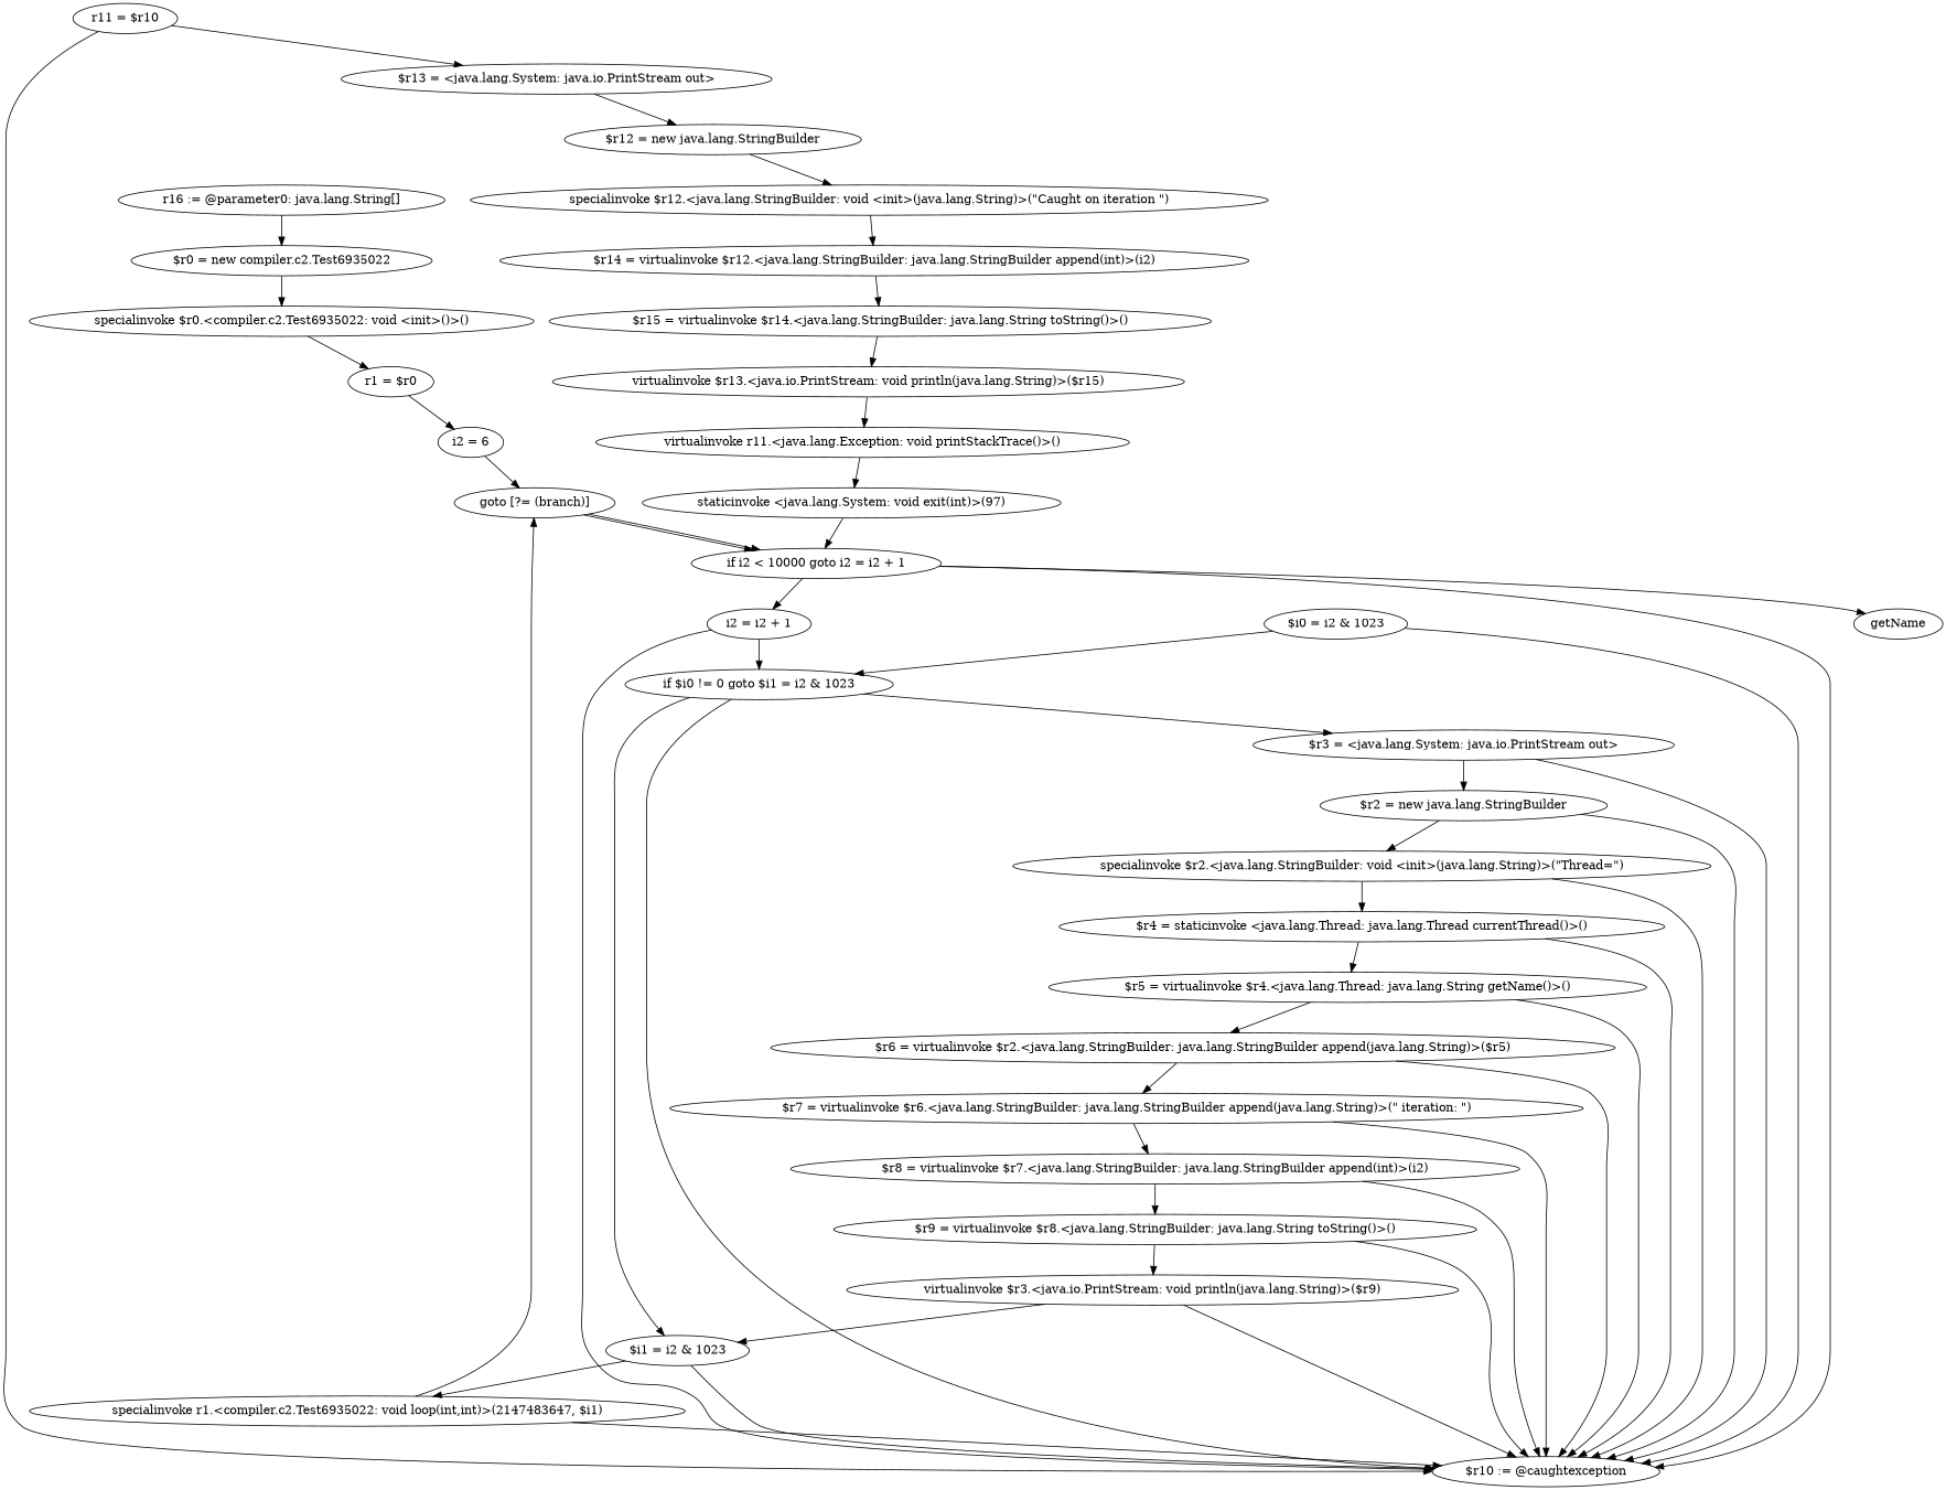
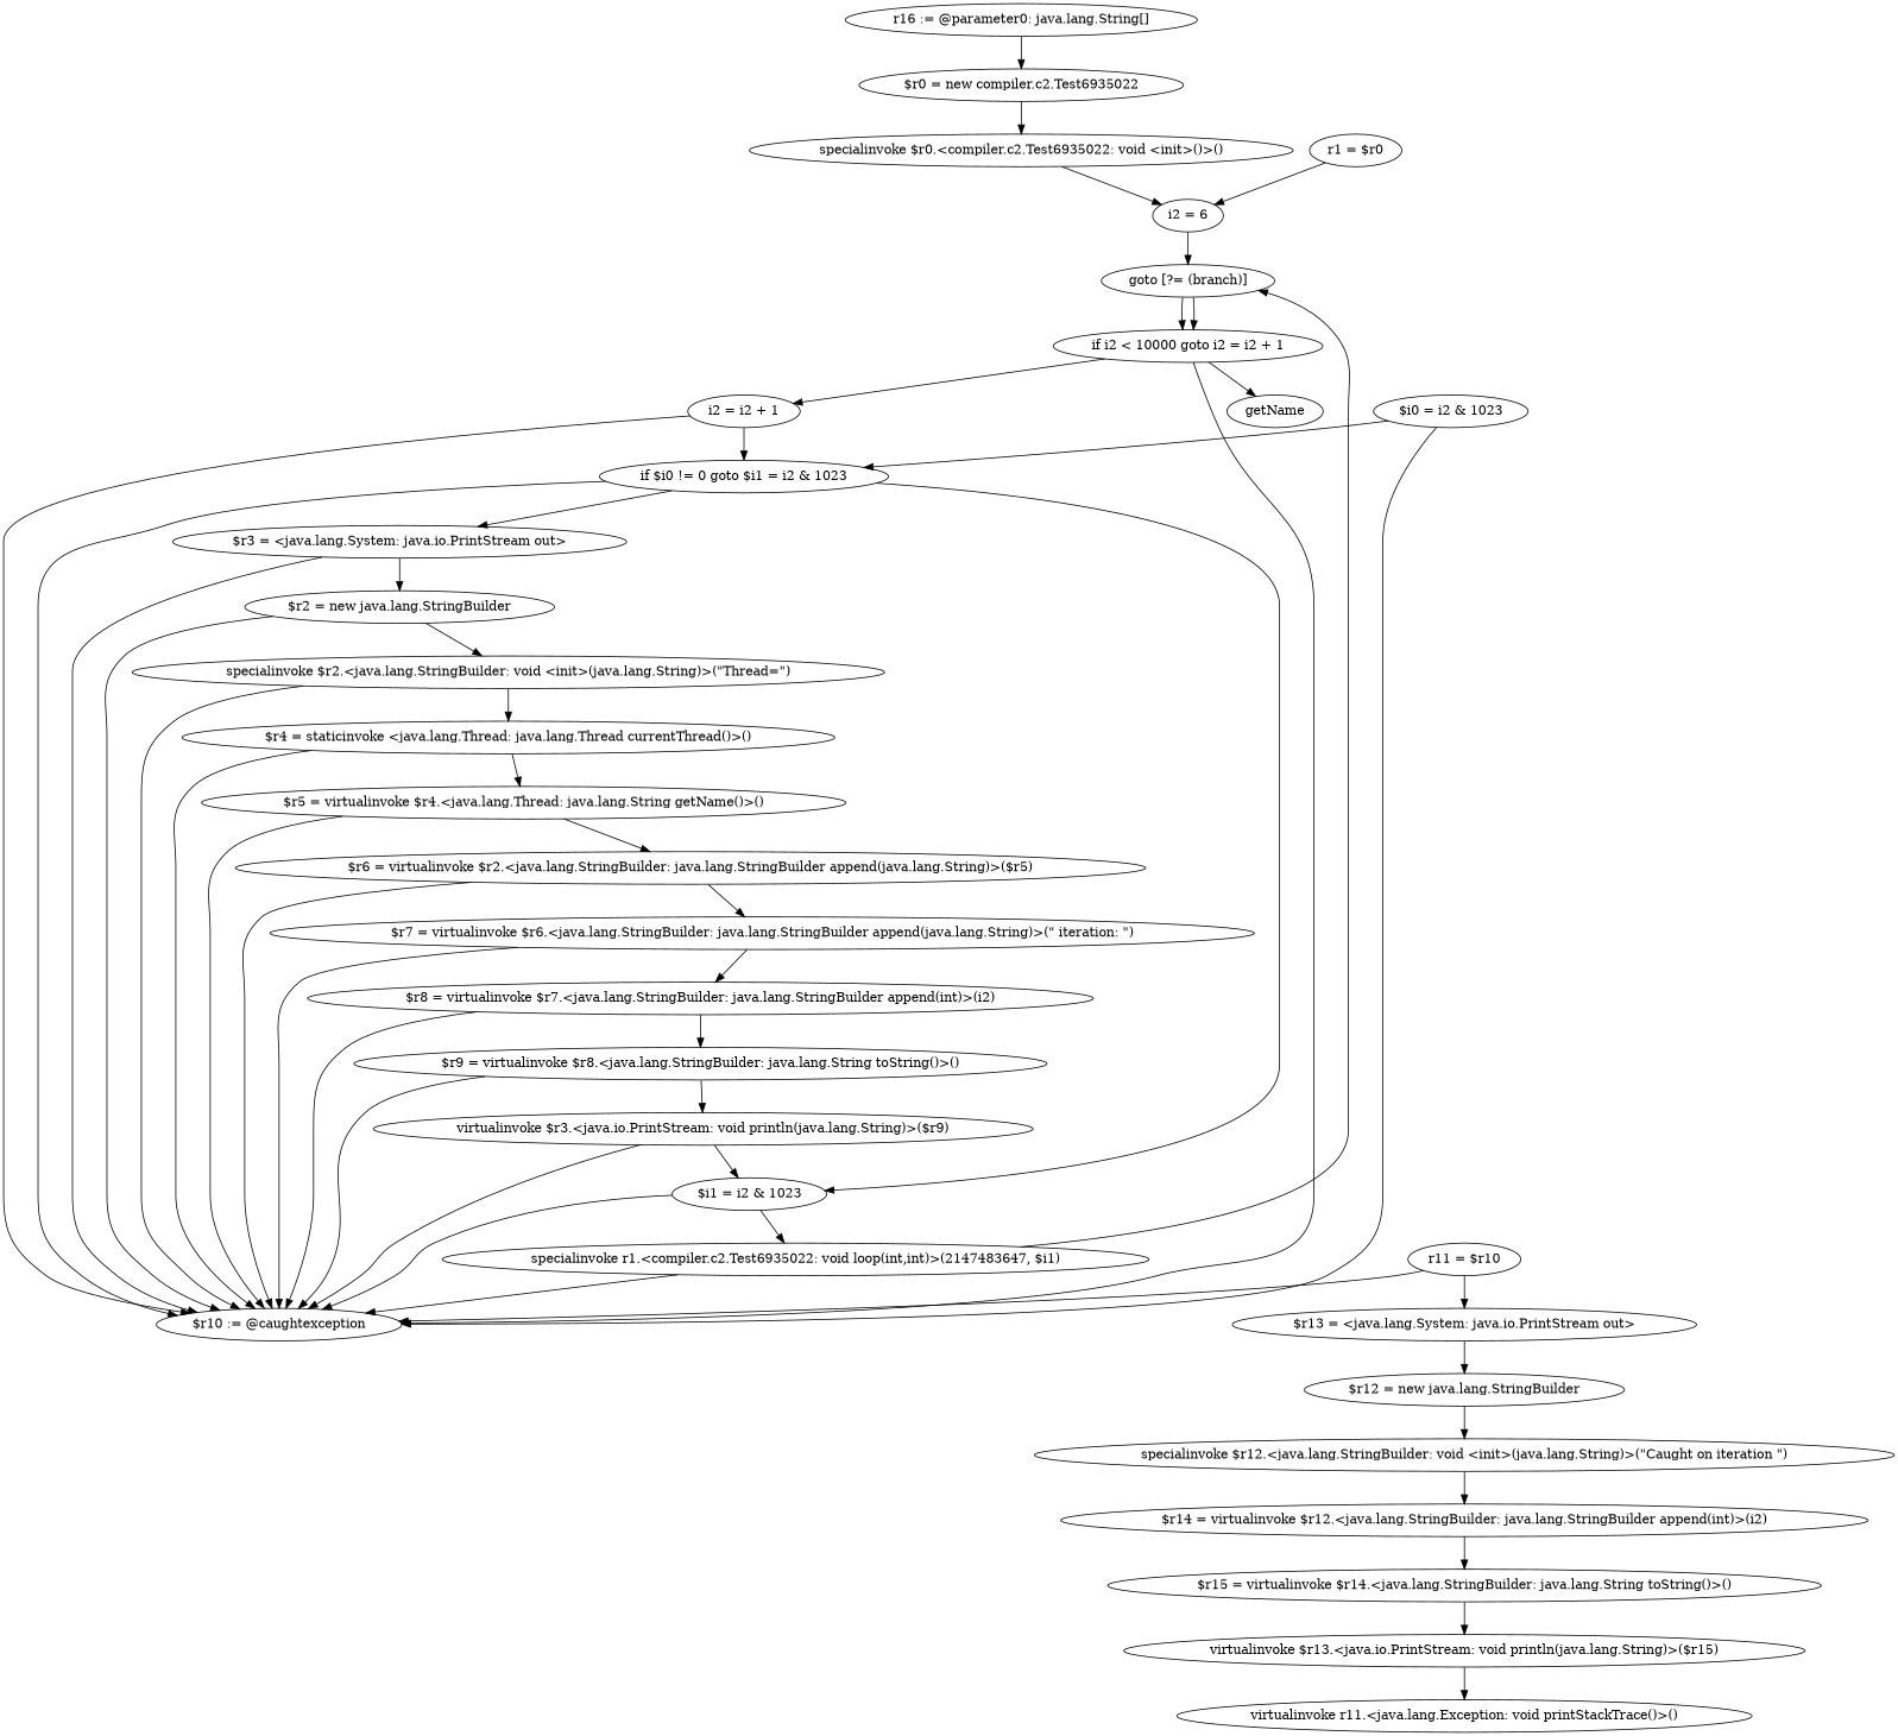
  digraph {
    "r16 := @parameter0: java.lang.String[]"
    "$r0 = new compiler.c2.Test6935022"
    "specialinvoke $r0.<compiler.c2.Test6935022: void <init>()>()"
    "r1 = $r0"
    n5 [label="i2 = 6"]
    "goto [?= (branch)]"
    "if i2 < 10000 goto i2 = i2 + 1"
    "i2 = i2 + 1"
    "$r10 := @caughtexception"
    n10 [label=getName]
    "if $i0 != 0 goto $i1 = i2 & 1023"
    "$i0 = i2 & 1023"
    "$r3 = <java.lang.System: java.io.PrintStream out>"
    "$i1 = i2 & 1023"
    "$r2 = new java.lang.StringBuilder"
    "specialinvoke r1.<compiler.c2.Test6935022: void loop(int,int)>(2147483647, $i1)"
    "specialinvoke $r2.<java.lang.StringBuilder: void <init>(java.lang.String)>(\"Thread=\")"
    "$r4 = staticinvoke <java.lang.Thread: java.lang.Thread currentThread()>()"
    "$r5 = virtualinvoke $r4.<java.lang.Thread: java.lang.String getName()>()"
    "$r6 = virtualinvoke $r2.<java.lang.StringBuilder: java.lang.StringBuilder append(java.lang.String)>($r5)"
    "$r7 = virtualinvoke $r6.<java.lang.StringBuilder: java.lang.StringBuilder append(java.lang.String)>(\" iteration: \")"
    "$r8 = virtualinvoke $r7.<java.lang.StringBuilder: java.lang.StringBuilder append(int)>(i2)"
    "$r9 = virtualinvoke $r8.<java.lang.StringBuilder: java.lang.String toString()>()"
    "virtualinvoke $r3.<java.io.PrintStream: void println(java.lang.String)>($r9)"
    "r11 = $r10"
    "$r13 = <java.lang.System: java.io.PrintStream out>"
    "$r12 = new java.lang.StringBuilder"
    "specialinvoke $r12.<java.lang.StringBuilder: void <init>(java.lang.String)>(\"Caught on iteration \")"
    "$r14 = virtualinvoke $r12.<java.lang.StringBuilder: java.lang.StringBuilder append(int)>(i2)"
    "$r15 = virtualinvoke $r14.<java.lang.StringBuilder: java.lang.String toString()>()"
    "virtualinvoke $r13.<java.io.PrintStream: void println(java.lang.String)>($r15)"
    "virtualinvoke r11.<java.lang.Exception: void printStackTrace()>()"
-   "staticinvoke <java.lang.System: void exit(int)>(97)"
    "r16 := @parameter0: java.lang.String[]" -> "$r0 = new compiler.c2.Test6935022"
    "$r0 = new compiler.c2.Test6935022" -> "specialinvoke $r0.<compiler.c2.Test6935022: void <init>()>()"
-   "specialinvoke $r0.<compiler.c2.Test6935022: void <init>()>()" -> "r1 = $r0"
+   "specialinvoke $r0.<compiler.c2.Test6935022: void <init>()>()" -> n5
    "r1 = $r0" -> n5
    n5 -> "goto [?= (branch)]"
    "goto [?= (branch)]" -> "if i2 < 10000 goto i2 = i2 + 1"
    "goto [?= (branch)]" -> "if i2 < 10000 goto i2 = i2 + 1"
    "if i2 < 10000 goto i2 = i2 + 1" -> "i2 = i2 + 1"
    "if i2 < 10000 goto i2 = i2 + 1" -> "$r10 := @caughtexception"
    "if i2 < 10000 goto i2 = i2 + 1" -> n10
    "i2 = i2 + 1" -> "$r10 := @caughtexception"
    "i2 = i2 + 1" -> "if $i0 != 0 goto $i1 = i2 & 1023"
    "if $i0 != 0 goto $i1 = i2 & 1023" -> "$r10 := @caughtexception"
    "if $i0 != 0 goto $i1 = i2 & 1023" -> "$r3 = <java.lang.System: java.io.PrintStream out>"
    "if $i0 != 0 goto $i1 = i2 & 1023" -> "$i1 = i2 & 1023"
    "$i0 = i2 & 1023" -> "$r10 := @caughtexception"
    "$i0 = i2 & 1023" -> "if $i0 != 0 goto $i1 = i2 & 1023"
    "$r3 = <java.lang.System: java.io.PrintStream out>" -> "$r10 := @caughtexception"
    "$r3 = <java.lang.System: java.io.PrintStream out>" -> "$r2 = new java.lang.StringBuilder"
    "$i1 = i2 & 1023" -> "$r10 := @caughtexception"
    "$i1 = i2 & 1023" -> "specialinvoke r1.<compiler.c2.Test6935022: void loop(int,int)>(2147483647, $i1)"
    "$r2 = new java.lang.StringBuilder" -> "$r10 := @caughtexception"
    "$r2 = new java.lang.StringBuilder" -> "specialinvoke $r2.<java.lang.StringBuilder: void <init>(java.lang.String)>(\"Thread=\")"
    "specialinvoke r1.<compiler.c2.Test6935022: void loop(int,int)>(2147483647, $i1)" -> "goto [?= (branch)]"
    "specialinvoke r1.<compiler.c2.Test6935022: void loop(int,int)>(2147483647, $i1)" -> "$r10 := @caughtexception"
    "specialinvoke $r2.<java.lang.StringBuilder: void <init>(java.lang.String)>(\"Thread=\")" -> "$r10 := @caughtexception"
    "specialinvoke $r2.<java.lang.StringBuilder: void <init>(java.lang.String)>(\"Thread=\")" -> "$r4 = staticinvoke <java.lang.Thread: java.lang.Thread currentThread()>()"
    "$r4 = staticinvoke <java.lang.Thread: java.lang.Thread currentThread()>()" -> "$r10 := @caughtexception"
    "$r4 = staticinvoke <java.lang.Thread: java.lang.Thread currentThread()>()" -> "$r5 = virtualinvoke $r4.<java.lang.Thread: java.lang.String getName()>()"
    "$r5 = virtualinvoke $r4.<java.lang.Thread: java.lang.String getName()>()" -> "$r10 := @caughtexception"
    "$r5 = virtualinvoke $r4.<java.lang.Thread: java.lang.String getName()>()" -> "$r6 = virtualinvoke $r2.<java.lang.StringBuilder: java.lang.StringBuilder append(java.lang.String)>($r5)"
    "$r6 = virtualinvoke $r2.<java.lang.StringBuilder: java.lang.StringBuilder append(java.lang.String)>($r5)" -> "$r10 := @caughtexception"
    "$r6 = virtualinvoke $r2.<java.lang.StringBuilder: java.lang.StringBuilder append(java.lang.String)>($r5)" -> "$r7 = virtualinvoke $r6.<java.lang.StringBuilder: java.lang.StringBuilder append(java.lang.String)>(\" iteration: \")"
    "$r7 = virtualinvoke $r6.<java.lang.StringBuilder: java.lang.StringBuilder append(java.lang.String)>(\" iteration: \")" -> "$r10 := @caughtexception"
    "$r7 = virtualinvoke $r6.<java.lang.StringBuilder: java.lang.StringBuilder append(java.lang.String)>(\" iteration: \")" -> "$r8 = virtualinvoke $r7.<java.lang.StringBuilder: java.lang.StringBuilder append(int)>(i2)"
    "$r8 = virtualinvoke $r7.<java.lang.StringBuilder: java.lang.StringBuilder append(int)>(i2)" -> "$r10 := @caughtexception"
    "$r8 = virtualinvoke $r7.<java.lang.StringBuilder: java.lang.StringBuilder append(int)>(i2)" -> "$r9 = virtualinvoke $r8.<java.lang.StringBuilder: java.lang.String toString()>()"
    "$r9 = virtualinvoke $r8.<java.lang.StringBuilder: java.lang.String toString()>()" -> "$r10 := @caughtexception"
    "$r9 = virtualinvoke $r8.<java.lang.StringBuilder: java.lang.String toString()>()" -> "virtualinvoke $r3.<java.io.PrintStream: void println(java.lang.String)>($r9)"
    "virtualinvoke $r3.<java.io.PrintStream: void println(java.lang.String)>($r9)" -> "$r10 := @caughtexception"
    "virtualinvoke $r3.<java.io.PrintStream: void println(java.lang.String)>($r9)" -> "$i1 = i2 & 1023"
    "r11 = $r10" -> "$r10 := @caughtexception"
    "r11 = $r10" -> "$r13 = <java.lang.System: java.io.PrintStream out>"
    "$r13 = <java.lang.System: java.io.PrintStream out>" -> "$r12 = new java.lang.StringBuilder"
    "$r12 = new java.lang.StringBuilder" -> "specialinvoke $r12.<java.lang.StringBuilder: void <init>(java.lang.String)>(\"Caught on iteration \")"
    "specialinvoke $r12.<java.lang.StringBuilder: void <init>(java.lang.String)>(\"Caught on iteration \")" -> "$r14 = virtualinvoke $r12.<java.lang.StringBuilder: java.lang.StringBuilder append(int)>(i2)"
    "$r14 = virtualinvoke $r12.<java.lang.StringBuilder: java.lang.StringBuilder append(int)>(i2)" -> "$r15 = virtualinvoke $r14.<java.lang.StringBuilder: java.lang.String toString()>()"
    "$r15 = virtualinvoke $r14.<java.lang.StringBuilder: java.lang.String toString()>()" -> "virtualinvoke $r13.<java.io.PrintStream: void println(java.lang.String)>($r15)"
    "virtualinvoke $r13.<java.io.PrintStream: void println(java.lang.String)>($r15)" -> "virtualinvoke r11.<java.lang.Exception: void printStackTrace()>()"
-   "virtualinvoke r11.<java.lang.Exception: void printStackTrace()>()" -> "staticinvoke <java.lang.System: void exit(int)>(97)"
-   "staticinvoke <java.lang.System: void exit(int)>(97)" -> "if i2 < 10000 goto i2 = i2 + 1"
  }
